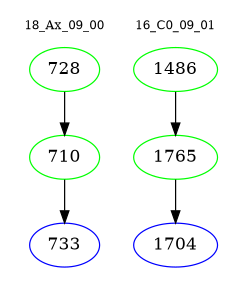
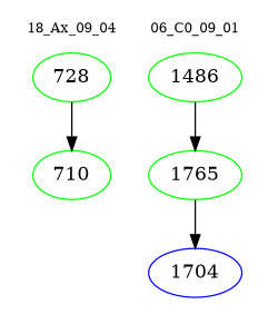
  digraph {
    node [color=green]
    edge [color=black]
    n1 [label=728]
    n2 [label=710]
-   n3 [color=blue label=733]
    n4 [label=1486]
    n5 [label=1765]
    n6 [color=blue label=1704]
    subgraph cluster_1 {
      color=white
      fontsize=10
-     label="18_Ax_09_00"
+     label="18_Ax_09_04"
      n1
      n2
-     n3
    }
    subgraph cluster_2 {
      color=white
      fontsize=10
-     label="16_C0_09_01"
+     label="06_C0_09_01"
      n4
      n5
      n6
    }
    n1 -> n2
-   n2 -> n3
    n4 -> n5
    n5 -> n6
  }
